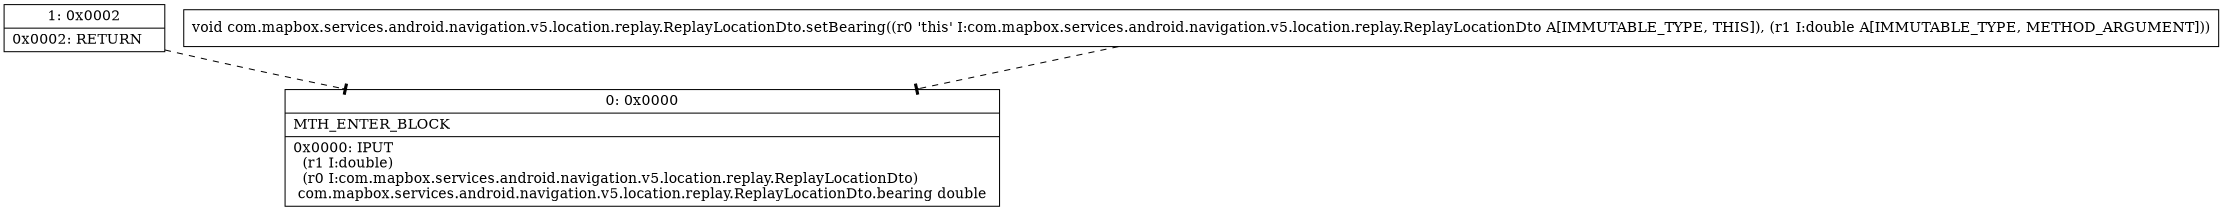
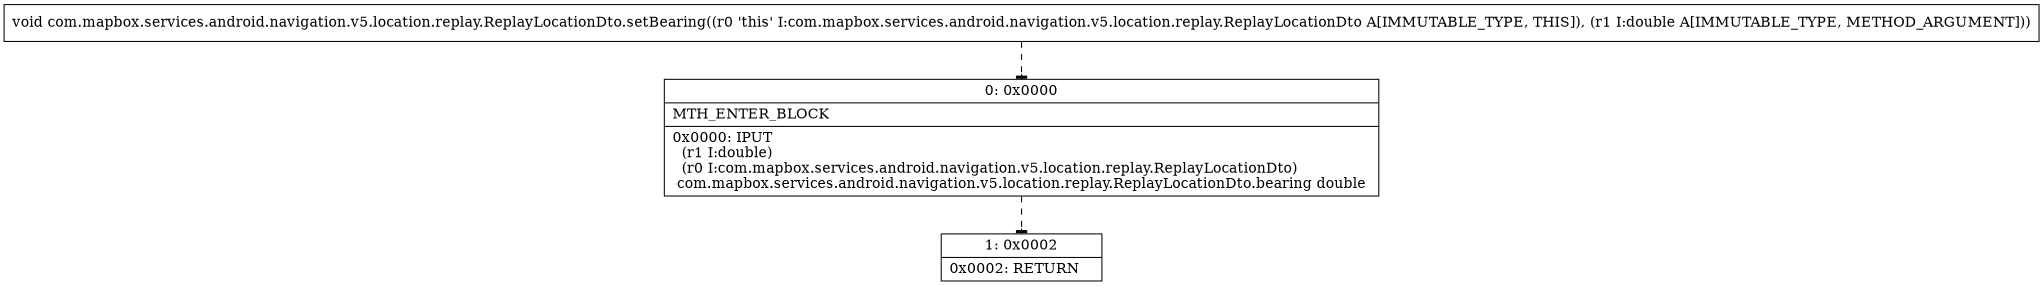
  digraph {
    node [shape=record]
    edge [style=dashed arrowhead=tee]
    n1 [label="{0\:\ 0x0000|MTH_ENTER_BLOCK\l|0x0000: IPUT  \l  (r1 I:double)\l  (r0 I:com.mapbox.services.android.navigation.v5.location.replay.ReplayLocationDto)\l com.mapbox.services.android.navigation.v5.location.replay.ReplayLocationDto.bearing double \l}"]
    n2 [label="{1\:\ 0x0002|0x0002: RETURN   \l}"]
    n3 [label="{void com.mapbox.services.android.navigation.v5.location.replay.ReplayLocationDto.setBearing((r0 'this' I:com.mapbox.services.android.navigation.v5.location.replay.ReplayLocationDto A[IMMUTABLE_TYPE, THIS]), (r1 I:double A[IMMUTABLE_TYPE, METHOD_ARGUMENT])) }"]
-   n2 -> n1
+   n1 -> n2
    n3 -> n1
  }
